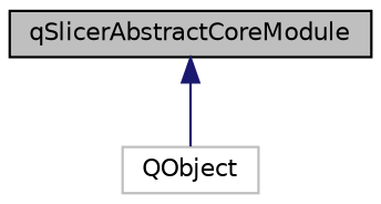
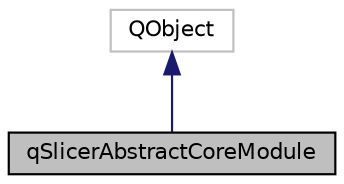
  digraph {
    node [fontname=Helvetica fontsize=10 shape=record]
    n1 [color=black fillcolor=grey75 fontcolor=black height=0.2 label=qSlicerAbstractCoreModule style=filled width=0.4]
    n2 [color=grey75 height=0.2 label=QObject width=0.4]
-   n1 -> n2 [color=midnightblue dir=back fontname=Helvetica fontsize=10 labelfontname=Helvetica labelfontsize=10 style=solid]
+   n2 -> n1 [color=midnightblue dir=back fontname=Helvetica fontsize=10 labelfontname=Helvetica labelfontsize=10 style=solid]
  }
